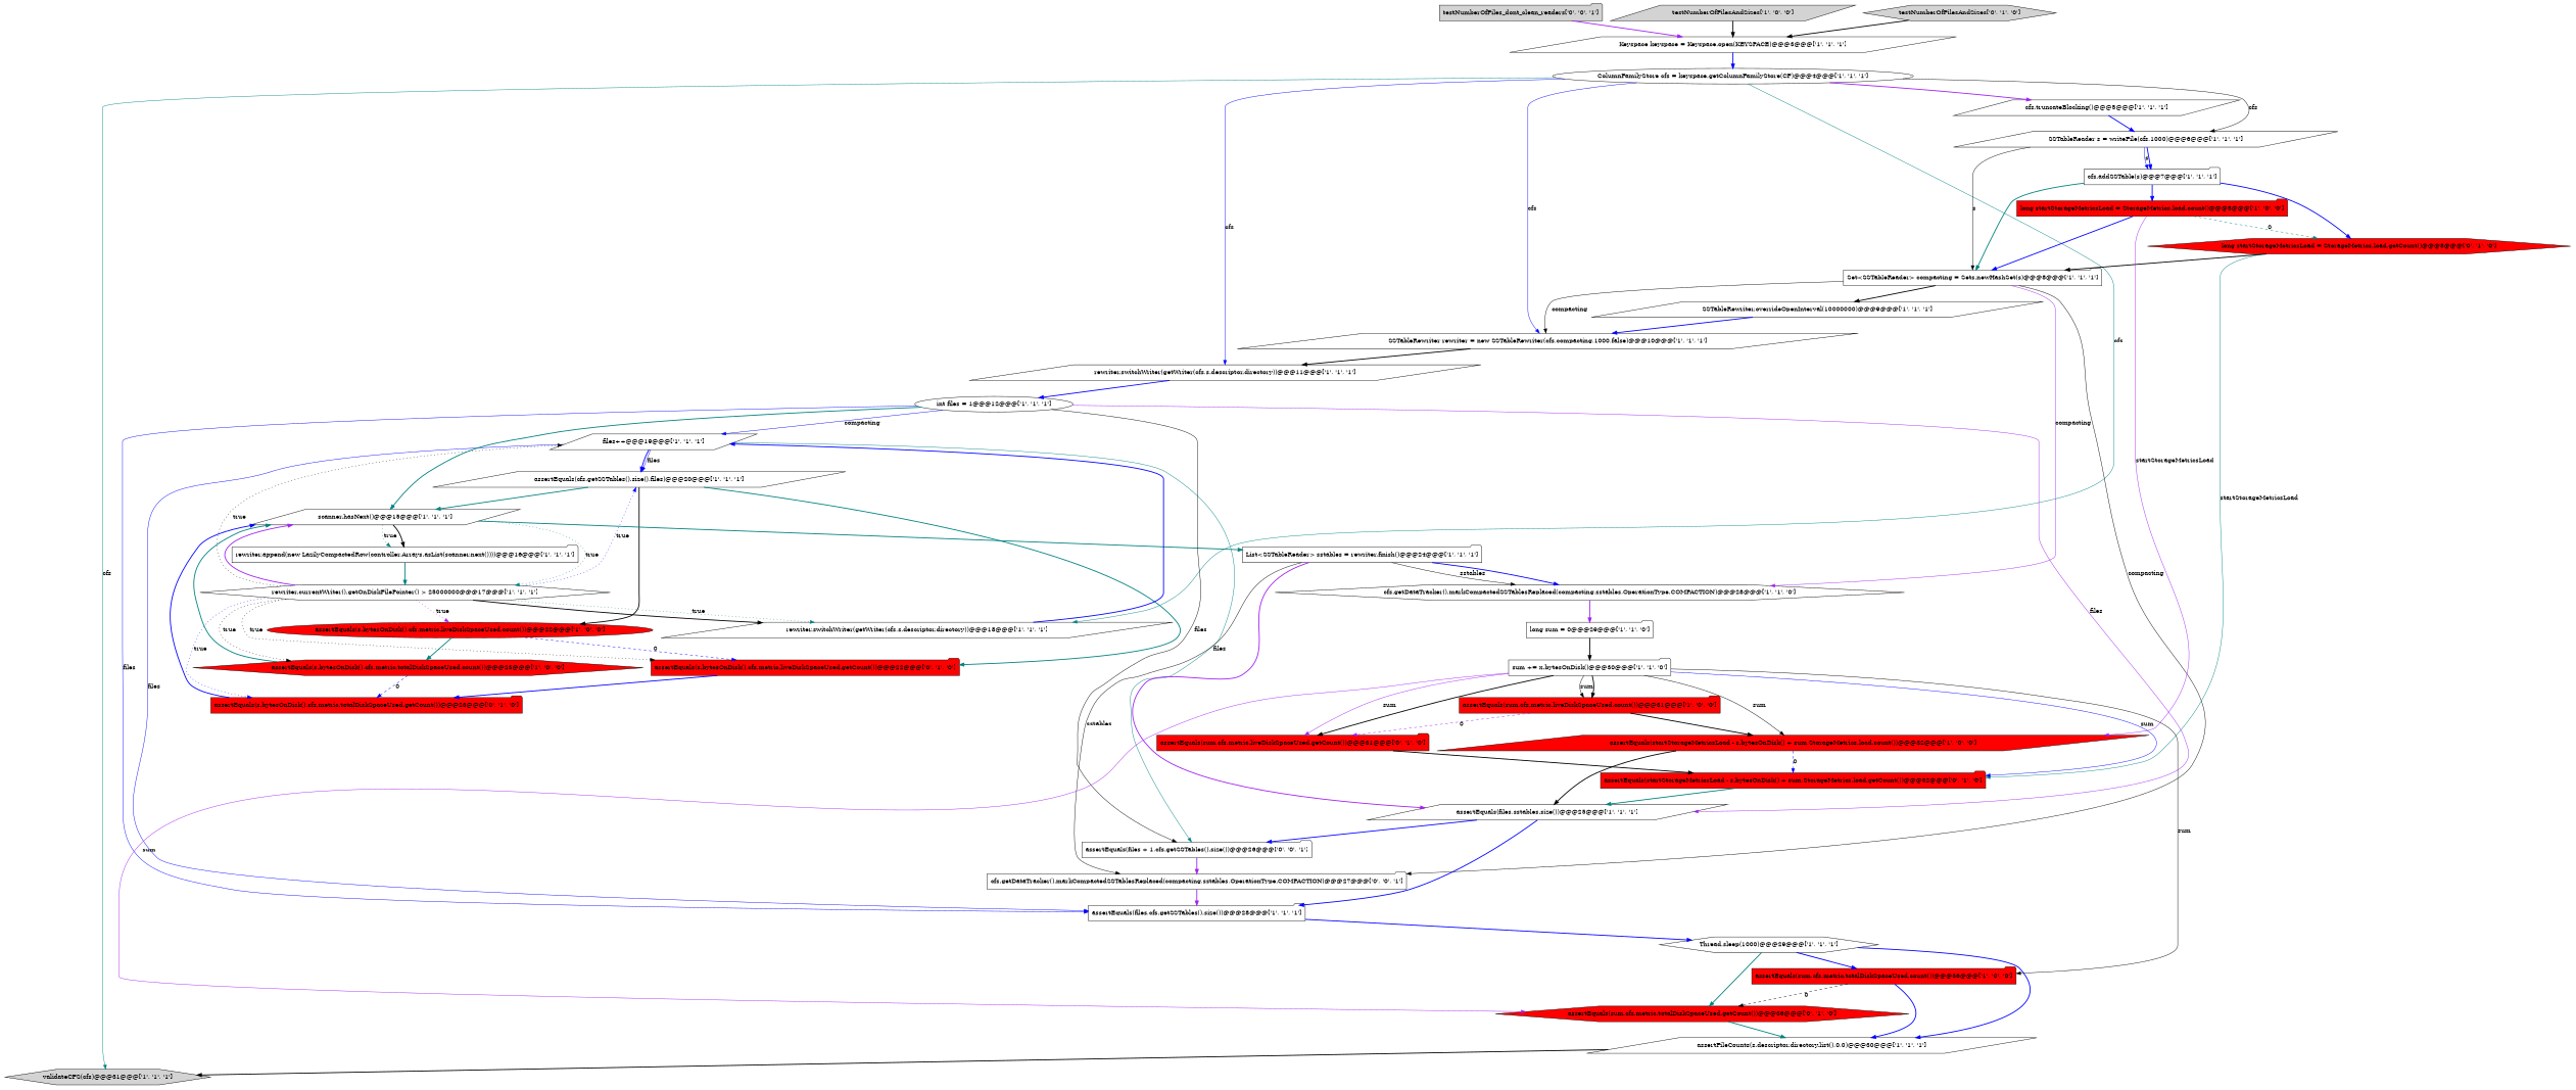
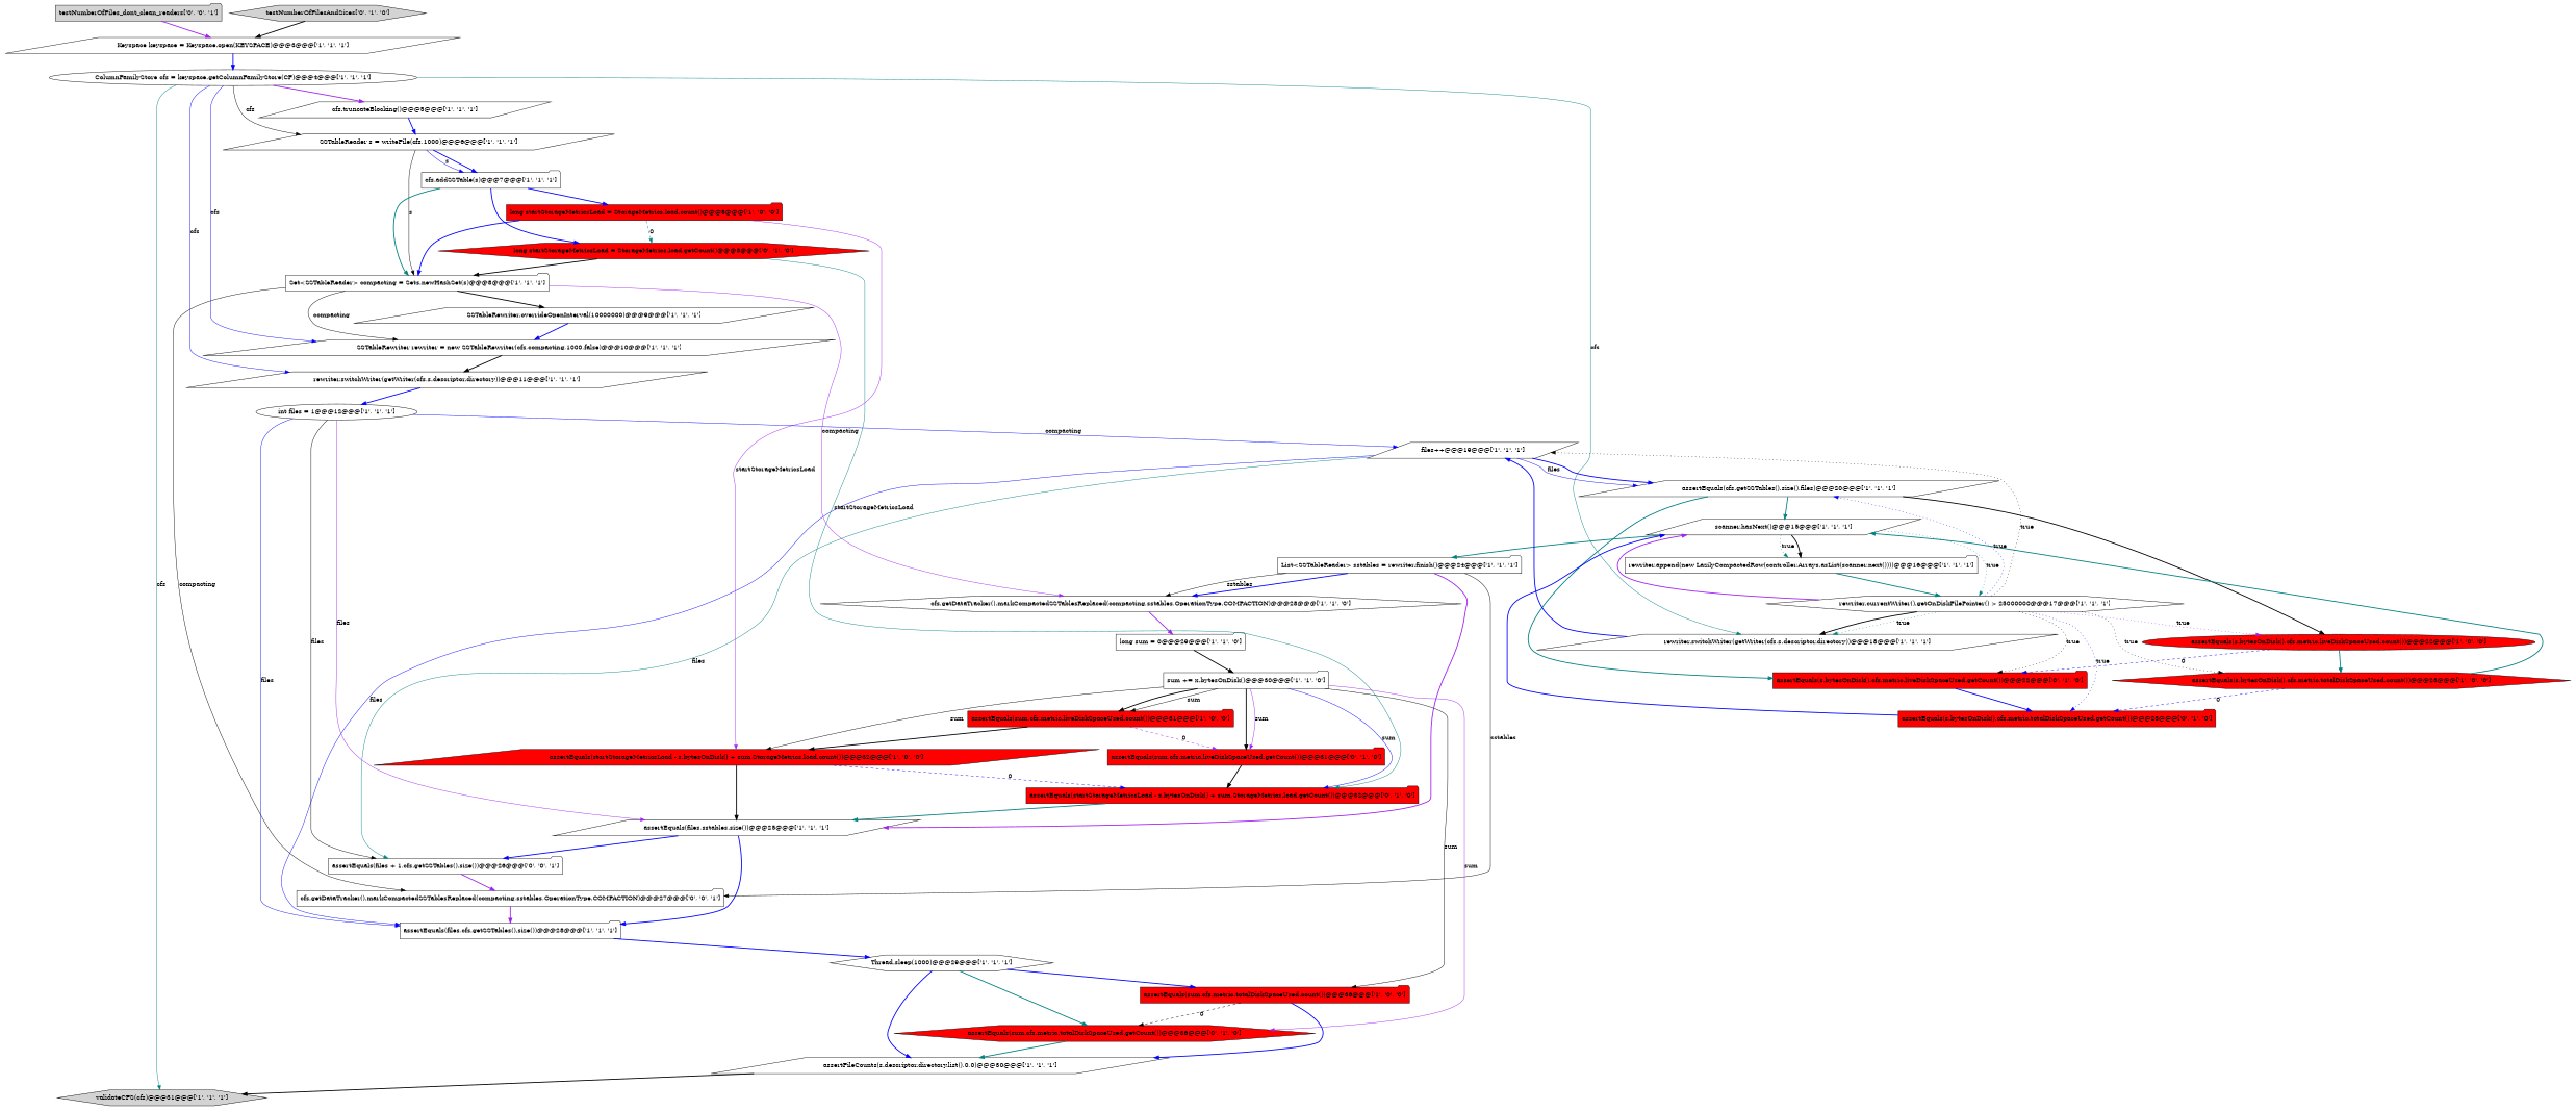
  digraph {
    node [fillcolor=white shape=folder style=filled]
    edge [color=blue style=bold]
    n1 [label="SSTableRewriter.overrideOpenInterval(10000000)@@@9@@@['1', '1', '1']" shape=parallelogram]
    n2 [label="SSTableRewriter rewriter = new SSTableRewriter(cfs,compacting,1000,false)@@@10@@@['1', '1', '1']" shape=parallelogram]
    n3 [label="rewriter.switchWriter(getWriter(cfs,s.descriptor.directory))@@@11@@@['1', '1', '1']" shape=parallelogram]
    n4 [label="assertEquals(files,cfs.getSSTables().size())@@@28@@@['1', '1', '1']"]
    n5 [label="Thread.sleep(1000)@@@29@@@['1', '1', '1']" shape=hexagon]
    n6 [fillcolor=red label="assertEquals(sum,cfs.metric.totalDiskSpaceUsed.count())@@@36@@@['1', '0', '0']"]
    n7 [label="assertFileCounts(s.descriptor.directory.list(),0,0)@@@30@@@['1', '1', '1']" shape=parallelogram]
    n8 [fillcolor=red label="assertEquals(sum,cfs.metric.totalDiskSpaceUsed.getCount())@@@36@@@['0', '1', '0']" shape=hexagon]
    n9 [fillcolor=lightgray label="testNumberOfFiles_dont_clean_readers['0', '0', '1']"]
    n10 [label="Keyspace keyspace = Keyspace.open(KEYSPACE)@@@3@@@['1', '1', '1']" shape=parallelogram]
    n11 [label="ColumnFamilyStore cfs = keyspace.getColumnFamilyStore(CF)@@@4@@@['1', '1', '1']" shape=ellipse]
    n12 [fillcolor=red label="assertEquals(sum,cfs.metric.liveDiskSpaceUsed.getCount())@@@31@@@['0', '1', '0']"]
    n13 [fillcolor=red label="assertEquals(startStorageMetricsLoad - s.bytesOnDisk() + sum,StorageMetrics.load.getCount())@@@32@@@['0', '1', '0']"]
    n14 [label="assertEquals(files,sstables.size())@@@25@@@['1', '1', '1']" shape=parallelogram]
-   n15 [fillcolor=lightgray label="testNumberOfFilesAndSizes['1', '0', '0']" shape=parallelogram]
    n16 [label="files++@@@19@@@['1', '1', '1']" shape=parallelogram]
    n17 [label="assertEquals(cfs.getSSTables().size(),files)@@@20@@@['1', '1', '1']" shape=parallelogram]
    n18 [label="assertEquals(files + 1,cfs.getSSTables().size())@@@26@@@['0', '0', '1']"]
    n19 [label="scanner.hasNext()@@@15@@@['1', '1', '1']" shape=parallelogram]
    n20 [fillcolor=red label="assertEquals(s.bytesOnDisk(),cfs.metric.liveDiskSpaceUsed.getCount())@@@22@@@['0', '1', '0']"]
    n21 [fillcolor=red label="assertEquals(s.bytesOnDisk(),cfs.metric.liveDiskSpaceUsed.count())@@@22@@@['1', '0', '0']" shape=ellipse]
    n22 [label="cfs.getDataTracker().markCompactedSSTablesReplaced(compacting,sstables,OperationType.COMPACTION)@@@27@@@['0', '0', '1']"]
    n23 [label="Set<SSTableReader> compacting = Sets.newHashSet(s)@@@8@@@['1', '1', '1']"]
    n24 [label="cfs.getDataTracker().markCompactedSSTablesReplaced(compacting,sstables,OperationType.COMPACTION)@@@28@@@['1', '1', '0']" shape=hexagon]
    n25 [label="long sum = 0@@@29@@@['1', '1', '0']"]
    n26 [fillcolor=red label="assertEquals(s.bytesOnDisk(),cfs.metric.totalDiskSpaceUsed.count())@@@23@@@['1', '0', '0']" shape=hexagon]
    n27 [fillcolor=red label="assertEquals(s.bytesOnDisk(),cfs.metric.totalDiskSpaceUsed.getCount())@@@23@@@['0', '1', '0']"]
    n28 [label="rewriter.append(new LazilyCompactedRow(controller,Arrays.asList(scanner.next())))@@@16@@@['1', '1', '1']"]
    n29 [label="List<SSTableReader> sstables = rewriter.finish()@@@24@@@['1', '1', '1']"]
    n30 [label="rewriter.currentWriter().getOnDiskFilePointer() > 25000000@@@17@@@['1', '1', '1']" shape=hexagon]
    n31 [fillcolor=red label="assertEquals(startStorageMetricsLoad - s.bytesOnDisk() + sum,StorageMetrics.load.count())@@@32@@@['1', '0', '0']" shape=parallelogram]
    n32 [label="rewriter.switchWriter(getWriter(cfs,s.descriptor.directory))@@@18@@@['1', '1', '1']" shape=parallelogram]
    n33 [fillcolor=lightgray label="validateCFS(cfs)@@@31@@@['1', '1', '1']" shape=hexagon]
    n34 [label="SSTableReader s = writeFile(cfs,1000)@@@6@@@['1', '1', '1']" shape=parallelogram]
    n35 [label="cfs.truncateBlocking()@@@5@@@['1', '1', '1']" shape=parallelogram]
    n36 [label="cfs.addSSTable(s)@@@7@@@['1', '1', '1']"]
    n37 [fillcolor=red label="long startStorageMetricsLoad = StorageMetrics.load.getCount()@@@8@@@['0', '1', '0']" shape=hexagon]
    n38 [fillcolor=red label="long startStorageMetricsLoad = StorageMetrics.load.count()@@@8@@@['1', '0', '0']"]
    n39 [fillcolor=red label="assertEquals(sum,cfs.metric.liveDiskSpaceUsed.count())@@@31@@@['1', '0', '0']"]
    n40 [label="int files = 1@@@12@@@['1', '1', '1']" shape=ellipse]
    n41 [label="sum += x.bytesOnDisk()@@@30@@@['1', '1', '0']"]
    n42 [fillcolor=lightgray label="testNumberOfFilesAndSizes['0', '1', '0']" shape=hexagon]
    n1 -> n2
    n2 -> n3 [color=black]
    n3 -> n40
    n4 -> n5
    n5 -> n6
    n5 -> n7
    n5 -> n8 [color=teal]
    n6 -> n7
    n6 -> n8 [color=black label=0 style=dashed]
    n7 -> n33 [color=black]
    n8 -> n7 [color=teal]
    n9 -> n10 [color=purple]
    n10 -> n11
    n11 -> n2 [label=cfs style=solid]
    n11 -> n3 [label=cfs style=solid]
    n11 -> n32 [color=teal label=cfs style=solid]
    n11 -> n33 [color=teal label=cfs style=solid]
    n11 -> n34 [color=black label=cfs style=solid]
    n11 -> n35 [color=purple]
    n12 -> n13 [color=black]
    n13 -> n14 [color=teal]
    n14 -> n4
    n14 -> n18
-   n15 -> n10 [color=black]
    n16 -> n4 [label=files style=solid]
    n16 -> n17
    n16 -> n17 [label=files style=solid]
    n16 -> n18 [color=teal label=files style=solid]
    n17 -> n19 [color=teal]
    n17 -> n20 [color=teal]
    n17 -> n21 [color=black]
    n18 -> n22 [color=purple]
    n19 -> n28 [color=black]
    n19 -> n28 [color=teal label=true style=dotted]
    n19 -> n29 [color=teal]
    n19 -> n30 [color=teal label=true style=dotted]
    n20 -> n27
    n21 -> n20 [label=0 style=dashed]
    n21 -> n26 [color=teal]
    n22 -> n4 [color=purple]
    n23 -> n1 [color=black]
    n23 -> n2 [color=black label=compacting style=solid]
    n23 -> n22 [color=black label=compacting style=solid]
    n23 -> n24 [color=purple label=compacting style=solid]
    n24 -> n25 [color=purple]
    n25 -> n41 [color=black]
    n26 -> n19 [color=teal]
    n26 -> n27 [label=0 style=dashed]
    n27 -> n19
    n28 -> n30 [color=teal]
    n29 -> n14 [color=purple]
    n29 -> n22 [color=black label=sstables style=solid]
    n29 -> n24
    n29 -> n24 [color=black label=sstables style=solid]
    n30 -> n16 [color=black label=true style=dotted]
    n30 -> n17 [label=true style=dotted]
    n30 -> n19 [color=purple]
    n30 -> n20 [color=black label=true style=dotted]
    n30 -> n21 [color=purple label=true style=dotted]
    n30 -> n26 [color=black label=true style=dotted]
    n30 -> n27 [label=true style=dotted]
    n30 -> n32 [color=teal label=true style=dotted]
    n30 -> n32 [color=black]
    n31 -> n13 [label=0 style=dashed]
    n31 -> n14 [color=black]
    n32 -> n16
    n34 -> n23 [color=black label=s style=solid]
    n34 -> n36
    n34 -> n36 [label=s style=solid]
    n35 -> n34
    n36 -> n23 [color=teal]
    n36 -> n37
    n36 -> n38
    n37 -> n13 [color=teal label=startStorageMetricsLoad style=solid]
    n37 -> n23 [color=black]
    n38 -> n23
    n38 -> n31 [color=purple label=startStorageMetricsLoad style=solid]
    n38 -> n37 [color=teal label=0 style=dashed]
    n39 -> n12 [color=purple label=0 style=dashed]
    n39 -> n31 [color=black]
    n40 -> n4 [label=files style=solid]
    n40 -> n14 [color=purple label=files style=solid]
    n40 -> n16 [label=compacting style=solid]
    n40 -> n18 [color=black label=files style=solid]
-   n40 -> n19 [color=teal]
    n41 -> n6 [color=black label=sum style=solid]
    n41 -> n8 [color=purple label=sum style=solid]
    n41 -> n12 [color=black]
    n41 -> n12 [color=purple label=sum style=solid]
    n41 -> n13 [label=sum style=solid]
    n41 -> n31 [color=black label=sum style=solid]
    n41 -> n39 [color=black label=sum style=solid]
    n41 -> n39 [color=black]
    n42 -> n10 [color=black]
  }
